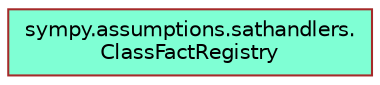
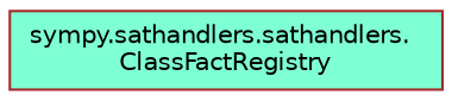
  digraph {
    rankdir=LR
-   n1 [color=brown fillcolor=aquamarine fontname=Helvetica fontsize=10 height=0.2 label="sympy.assumptions.sathandlers.\lClassFactRegistry" shape=record style=filled width=0.4]
+   n1 [color=brown fillcolor=aquamarine fontname=Helvetica fontsize=10 height=0.2 label="sympy.sathandlers.sathandlers.\lClassFactRegistry" shape=record style=filled width=0.4]
  }
